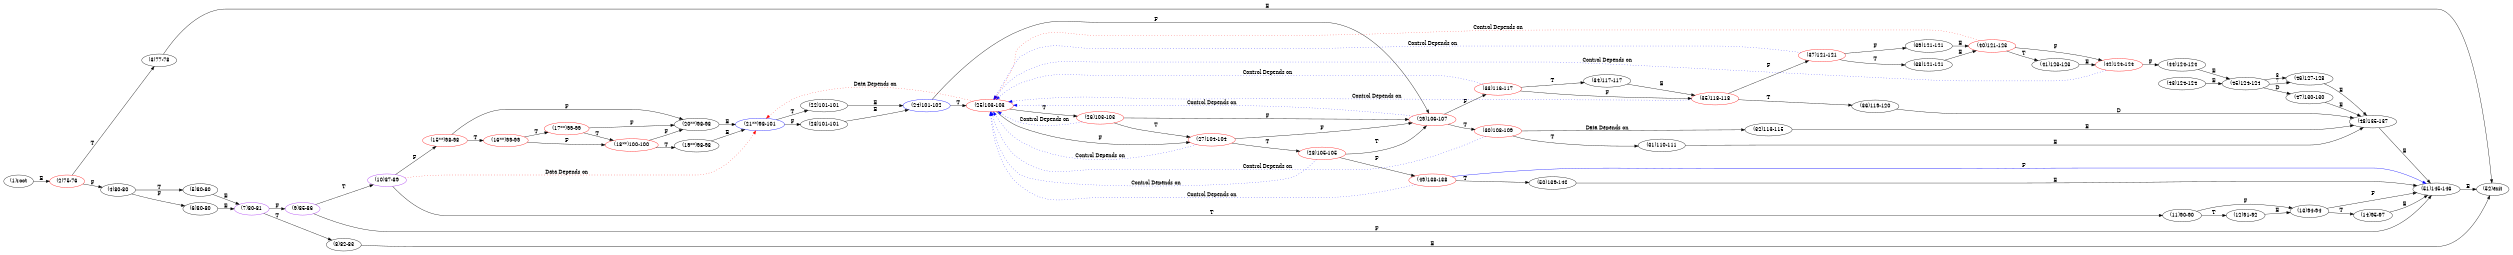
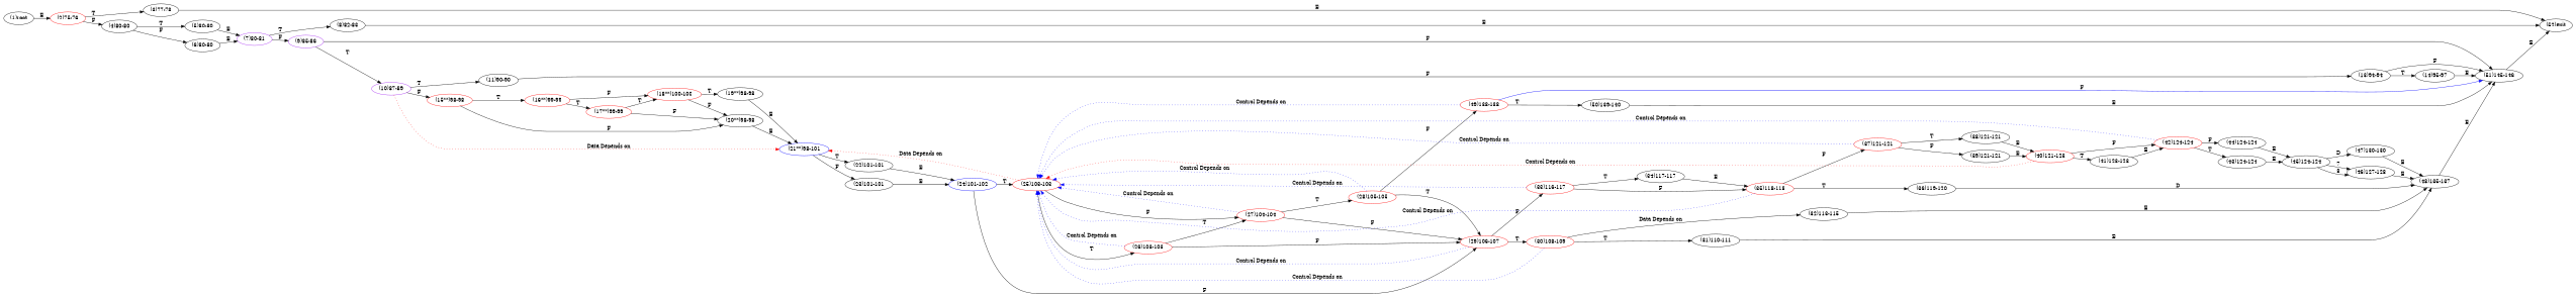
  digraph {
    rankdir=LR
    n1 [label="(1)root"]
    n2 [color=red label="(2)75-76"]
    n3 [label="(3)77-78"]
    n4 [label="(4)80-80"]
    n5 [label="(52)exit"]
    n6 [label="(5)80-80"]
    n7 [label="(6)80-80"]
    n8 [color=purple label="(7)80-81"]
    n9 [label="(8)82-83"]
    n10 [color=purple label="(9)85-86"]
    n11 [color=purple label="(10)87-89"]
    n12 [label="(51)145-146"]
    n13 [label="(11)90-90"]
    n14 [color=red label="(15**)98-98"]
    n15 [color=blue label="(21**)98-101"]
-   n16 [label="(12)91-92"]
    n17 [label="(13)94-94"]
    n18 [color=red label="(16**)99-99"]
    n19 [label="(20**)98-98"]
    n20 [label="(23)101-101"]
    n21 [label="(22)101-101"]
    n22 [label="(14)95-97"]
    n23 [color=red label="(17**)99-99"]
    n24 [color=red label="(18**)100-100"]
    n25 [label="(19**)98-98"]
    n26 [color=blue label="(24)101-102"]
    n27 [color=red label="(25)103-103"]
    n28 [color=red label="(29)106-107"]
    n29 [color=red label="(27)104-104"]
    n30 [color=red label="(26)103-103"]
    n31 [color=red label="(28)105-105"]
    n32 [color=red label="(30)108-109"]
    n33 [color=red label="(33)116-117"]
    n34 [color=red label="(49)138-138"]
    n35 [label="(31)110-111"]
    n36 [label="(32)113-115"]
    n37 [label="(34)117-117"]
    n38 [color=red label="(35)118-118"]
    n39 [label="(50)139-140"]
    n40 [label="(48)135-137"]
    n41 [label="(36)119-120"]
    n42 [color=red label="(37)121-121"]
    n43 [label="(38)121-121"]
    n44 [label="(39)121-121"]
    n45 [color=red label="(40)121-123"]
    n46 [color=red label="(42)124-124"]
    n47 [label="(41)123-123"]
    n48 [label="(43)124-124"]
    n49 [label="(44)124-124"]
    n50 [label="(45)124-124"]
    n51 [label="(46)127-128"]
    n52 [label="(47)130-130"]
    n1 -> n2 [label=E]
    n2 -> n3 [label=T]
    n2 -> n4 [label=F]
    n3 -> n5 [label=E]
    n4 -> n6 [label=T]
    n4 -> n7 [label=F]
    n6 -> n8 [label=E]
    n7 -> n8 [label=E]
    n8 -> n9 [label=T]
    n8 -> n10 [label=F]
    n9 -> n5 [label=E]
    n10 -> n11 [label=T]
    n10 -> n12 [label=F]
    n11 -> n13 [label=T]
    n11 -> n14 [label=F]
    n11 -> n15 [color=red label="Data Depends on" style=dotted]
    n12 -> n5 [label=E]
-   n13 -> n16 [label=T]
    n13 -> n17 [label=F]
    n14 -> n18 [label=T]
    n14 -> n19 [label=F]
    n15 -> n20 [label=F]
    n15 -> n21 [label=T]
-   n16 -> n17 [label=E]
    n17 -> n12 [label=F]
    n17 -> n22 [label=T]
    n18 -> n23 [label=T]
    n18 -> n24 [label=F]
    n19 -> n15 [label=E]
    n20 -> n26 [label=E]
    n21 -> n26 [label=E]
    n22 -> n12 [label=E]
    n23 -> n19 [label=F]
    n23 -> n24 [label=T]
    n24 -> n19 [label=F]
    n24 -> n25 [label=T]
    n25 -> n15 [label=E]
    n26 -> n27 [label=T]
    n26 -> n28 [label=F]
    n27 -> n15 [color=red label="Data Depends on" style=dotted]
    n27 -> n29 [label=F]
    n27 -> n30 [label=T]
    n28 -> n27 [color=blue label="Control Depends on" style=dotted]
    n28 -> n32 [label=T]
    n28 -> n33 [label=F]
    n29 -> n27 [color=blue label="Control Depends on" style=dotted]
    n29 -> n28 [label=F]
    n29 -> n31 [label=T]
    n30 -> n27 [color=blue label="Control Depends on" style=dotted]
    n30 -> n28 [label=F]
    n30 -> n29 [label=T]
    n31 -> n27 [color=blue label="Control Depends on" style=dotted]
    n31 -> n28 [label=T]
    n31 -> n34 [label=F]
    n32 -> n27 [color=blue label="Control Depends on" style=dotted]
    n32 -> n35 [label=T]
    n32 -> n36 [label="Data Depends on"]
    n33 -> n27 [color=blue label="Control Depends on" style=dotted]
    n33 -> n37 [label=T]
    n33 -> n38 [label=F]
    n34 -> n12 [color=blue label=F]
    n34 -> n27 [color=blue label="Control Depends on" style=dotted]
    n34 -> n39 [label=T]
    n35 -> n40 [label=E]
    n36 -> n40 [label=E]
    n37 -> n38 [label=E]
    n38 -> n27 [color=blue label="Control Depends on" style=dotted]
    n38 -> n41 [label=T]
    n38 -> n42 [label=F]
    n39 -> n12 [label=E]
    n40 -> n12 [label=E]
    n41 -> n40 [label=D]
    n42 -> n27 [color=blue label="Control Depends on" style=dotted]
    n42 -> n43 [label=T]
    n42 -> n44 [label=F]
    n43 -> n45 [label=E]
    n44 -> n45 [label=E]
    n45 -> n27 [color=red label="Control Depends on" style=dotted]
    n45 -> n46 [label=F]
    n45 -> n47 [label=T]
    n46 -> n27 [color=blue label="Control Depends on" style=dotted]
+   n46 -> n48 [label=T]
    n46 -> n49 [label=F]
    n47 -> n46 [label=E]
    n48 -> n50 [label=E]
    n49 -> n50 [label=E]
    n50 -> n51 [label=7]
    n50 -> n51 [label=8]
    n50 -> n52 [label=D]
    n51 -> n40 [label=E]
    n52 -> n40 [label=E]
  }
